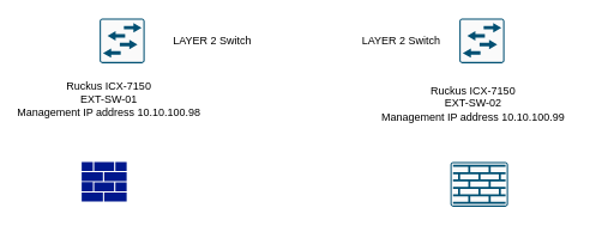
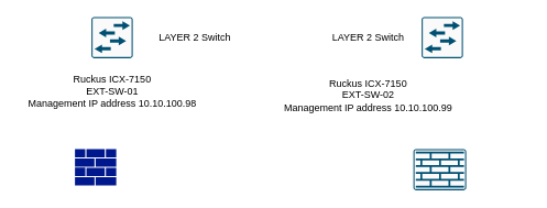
  <mxCell id="0" />
  <mxCell id="1" parent="0" />
- <mxCell id="2" value="Ruckus ICX-7150&lt;br&gt;EXT-SW-01&lt;br&gt;Management IP address 10.10.100.98" style="text;html=1;align=center;verticalAlign=middle;resizable=0;points=[];autosize=1;strokeColor=none;fillColor=none;" vertex="1" parent="1"><mxGeometry x="5" y="80" width="230" height="60" as="geometry" /></mxCell>
- <mxCell id="3" value="Ruckus ICX-7150&lt;br style=&quot;border-color: var(--border-color);&quot;&gt;EXT-SW-02&lt;br style=&quot;border-color: var(--border-color);&quot;&gt;Management IP address 10.10.100.99" style="text;html=1;align=center;verticalAlign=middle;resizable=0;points=[];autosize=1;strokeColor=none;fillColor=none;" vertex="1" parent="1"><mxGeometry x="410" y="85" width="230" height="60" as="geometry" /></mxCell>
+ <mxCell id="2" value="Ruckus ICX-7150&lt;br&gt;EXT-SW-01&lt;br&gt;Management IP address 10.10.100.98" style="text;html=1;align=center;verticalAlign=middle;resizable=0;points=[];autosize=1;strokeColor=none;fillColor=none;" vertex="1" parent="1"><mxGeometry x="20" y="80" width="230" height="60" as="geometry" /></mxCell>
+ <mxCell id="3" value="Ruckus ICX-7150&lt;br style=&quot;border-color: var(--border-color);&quot;&gt;EXT-SW-02&lt;br style=&quot;border-color: var(--border-color);&quot;&gt;Management IP address 10.10.100.99" style="text;html=1;align=center;verticalAlign=middle;resizable=0;points=[];autosize=1;strokeColor=none;fillColor=none;" vertex="1" parent="1"><mxGeometry x="330" y="85" width="230" height="60" as="geometry" /></mxCell>
  <mxCell id="4" value="" style="sketch=0;points=[[0.015,0.015,0],[0.985,0.015,0],[0.985,0.985,0],[0.015,0.985,0],[0.25,0,0],[0.5,0,0],[0.75,0,0],[1,0.25,0],[1,0.5,0],[1,0.75,0],[0.75,1,0],[0.5,1,0],[0.25,1,0],[0,0.75,0],[0,0.5,0],[0,0.25,0]];verticalLabelPosition=bottom;html=1;verticalAlign=top;aspect=fixed;align=center;pointerEvents=1;shape=mxgraph.cisco19.rect;prIcon=l2_switch;fillColor=#FAFAFA;strokeColor=#005073;" vertex="1" parent="1"><mxGeometry x="110" y="20" width="50" height="50" as="geometry" /></mxCell>
  <mxCell id="5" value="LAYER 2 Switch" style="text;html=1;align=center;verticalAlign=middle;resizable=0;points=[];autosize=1;strokeColor=none;fillColor=none;" vertex="1" parent="1"><mxGeometry x="180" y="30" width="110" height="30" as="geometry" /></mxCell>
  <mxCell id="6" value="" style="sketch=0;points=[[0.015,0.015,0],[0.985,0.015,0],[0.985,0.985,0],[0.015,0.985,0],[0.25,0,0],[0.5,0,0],[0.75,0,0],[1,0.25,0],[1,0.5,0],[1,0.75,0],[0.75,1,0],[0.5,1,0],[0.25,1,0],[0,0.75,0],[0,0.5,0],[0,0.25,0]];verticalLabelPosition=bottom;html=1;verticalAlign=top;aspect=fixed;align=center;pointerEvents=1;shape=mxgraph.cisco19.rect;prIcon=l2_switch;fillColor=#FAFAFA;strokeColor=#005073;" vertex="1" parent="1"><mxGeometry x="510" y="20" width="50" height="50" as="geometry" /></mxCell>
  <mxCell id="7" value="LAYER 2 Switch" style="text;html=1;align=center;verticalAlign=middle;resizable=0;points=[];autosize=1;strokeColor=none;fillColor=none;" vertex="1" parent="1"><mxGeometry x="390" y="30" width="110" height="30" as="geometry" /></mxCell>
  <mxCell id="8" value="" style="sketch=0;aspect=fixed;pointerEvents=1;shadow=0;dashed=0;html=1;strokeColor=none;labelPosition=center;verticalLabelPosition=bottom;verticalAlign=top;align=center;fillColor=#00188D;shape=mxgraph.mscae.enterprise.firewall" vertex="1" parent="1"><mxGeometry x="90" y="180" width="50" height="44" as="geometry" /></mxCell>
  <mxCell id="9" value="" style="sketch=0;points=[[0.015,0.015,0],[0.985,0.015,0],[0.985,0.985,0],[0.015,0.985,0],[0.25,0,0],[0.5,0,0],[0.75,0,0],[1,0.25,0],[1,0.5,0],[1,0.75,0],[0.75,1,0],[0.5,1,0],[0.25,1,0],[0,0.75,0],[0,0.5,0],[0,0.25,0]];verticalLabelPosition=bottom;html=1;verticalAlign=top;aspect=fixed;align=center;pointerEvents=1;shape=mxgraph.cisco19.rect;prIcon=firewall;fillColor=#FAFAFA;strokeColor=#005073;" vertex="1" parent="1"><mxGeometry x="500" y="180" width="64" height="50" as="geometry" /></mxCell>
